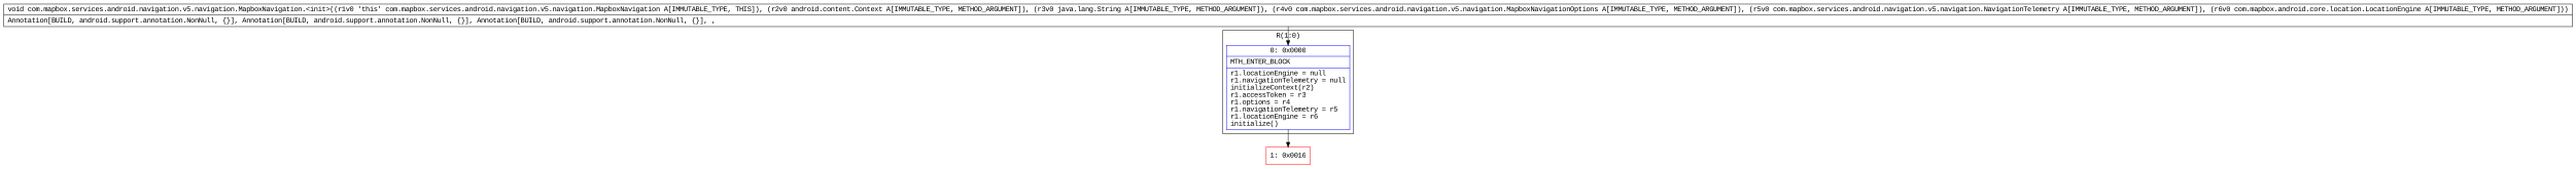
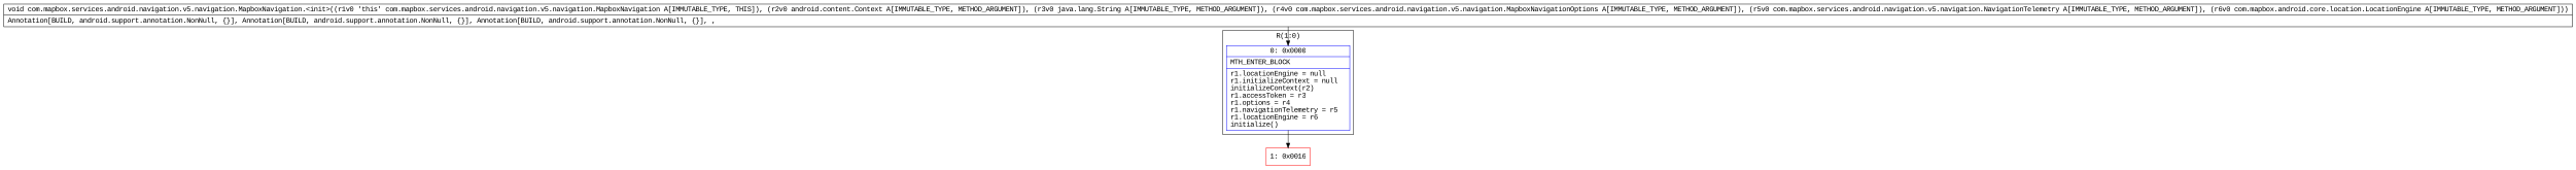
  digraph {
    fontname="Liberation Mono"
    node [shape=record fontname="Liberation Mono"]
    edge [fontname="Liberation Mono"]
-   n1 [color=blue label="{0\:\ 0x0000|MTH_ENTER_BLOCK\l|r1.locationEngine = null\lr1.navigationTelemetry = null\linitializeContext(r2)\lr1.accessToken = r3\lr1.options = r4\lr1.navigationTelemetry = r5\lr1.locationEngine = r6\linitialize()\l}"]
+   n1 [color=blue label="{0\:\ 0x0000|MTH_ENTER_BLOCK\l|r1.locationEngine = null\lr1.initializeContext = null\linitializeContext(r2)\lr1.accessToken = r3\lr1.options = r4\lr1.navigationTelemetry = r5\lr1.locationEngine = r6\linitialize()\l}"]
    n2 [color=red label="{1\:\ 0x0016}"]
    n3 [label="{void com.mapbox.services.android.navigation.v5.navigation.MapboxNavigation.\<init\>((r1v0 'this' com.mapbox.services.android.navigation.v5.navigation.MapboxNavigation A[IMMUTABLE_TYPE, THIS]), (r2v0 android.content.Context A[IMMUTABLE_TYPE, METHOD_ARGUMENT]), (r3v0 java.lang.String A[IMMUTABLE_TYPE, METHOD_ARGUMENT]), (r4v0 com.mapbox.services.android.navigation.v5.navigation.MapboxNavigationOptions A[IMMUTABLE_TYPE, METHOD_ARGUMENT]), (r5v0 com.mapbox.services.android.navigation.v5.navigation.NavigationTelemetry A[IMMUTABLE_TYPE, METHOD_ARGUMENT]), (r6v0 com.mapbox.android.core.location.LocationEngine A[IMMUTABLE_TYPE, METHOD_ARGUMENT]))  | Annotation[BUILD, android.support.annotation.NonNull, \{\}], Annotation[BUILD, android.support.annotation.NonNull, \{\}], Annotation[BUILD, android.support.annotation.NonNull, \{\}], , \l}"]
    subgraph cluster_1 {
      label="R(1:0)"
      n1
    }
    n1 -> n2
    n3 -> n1
  }
